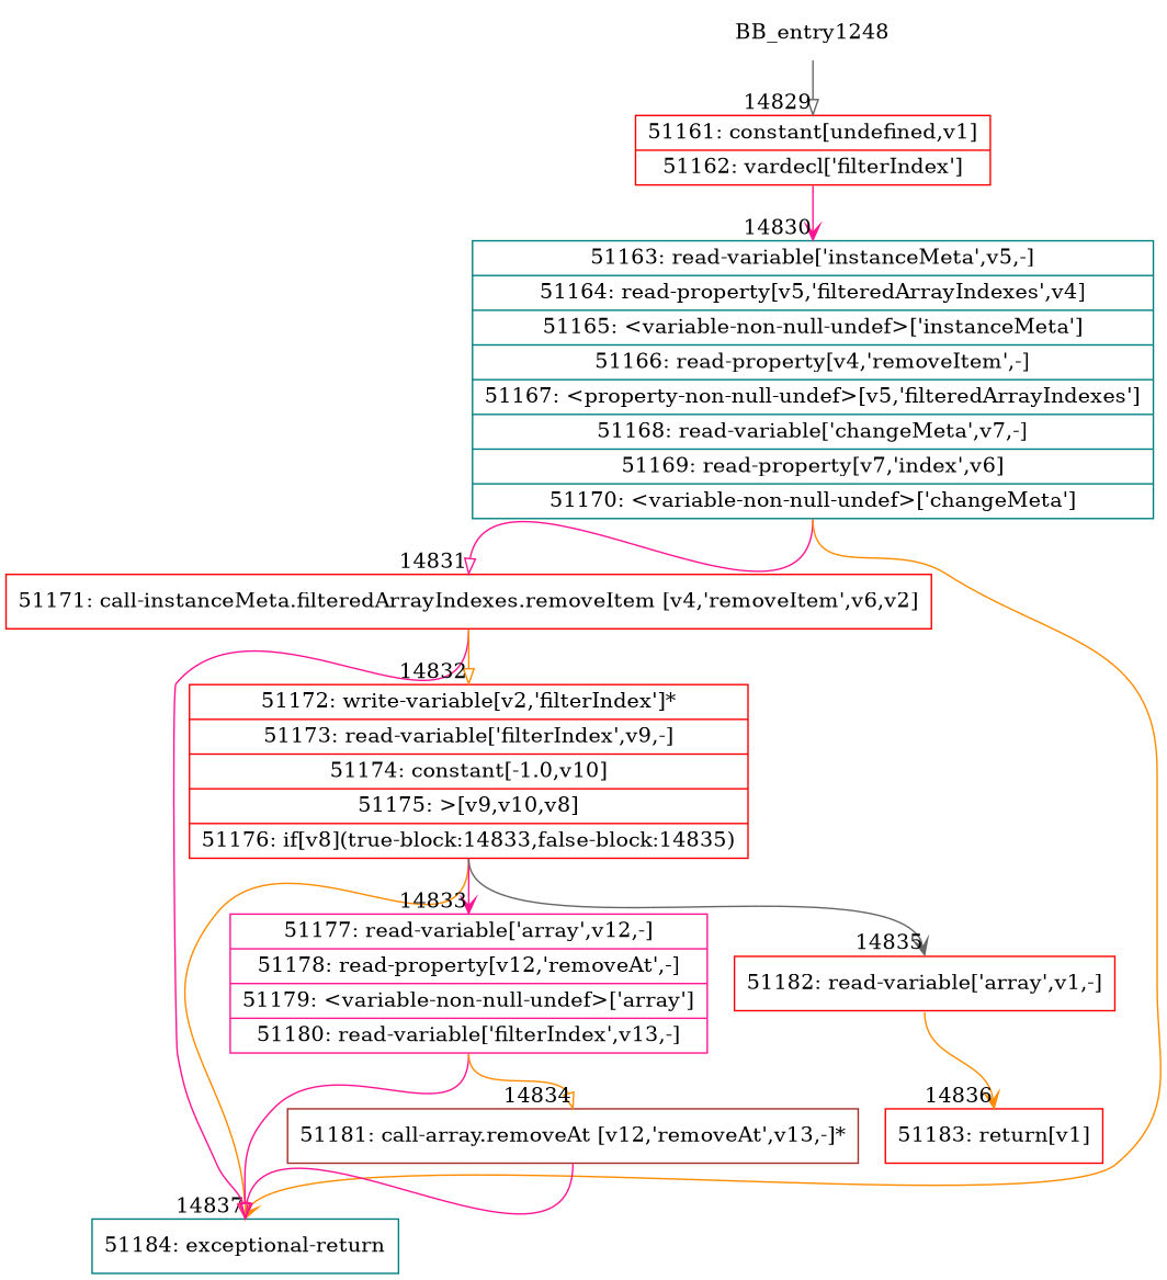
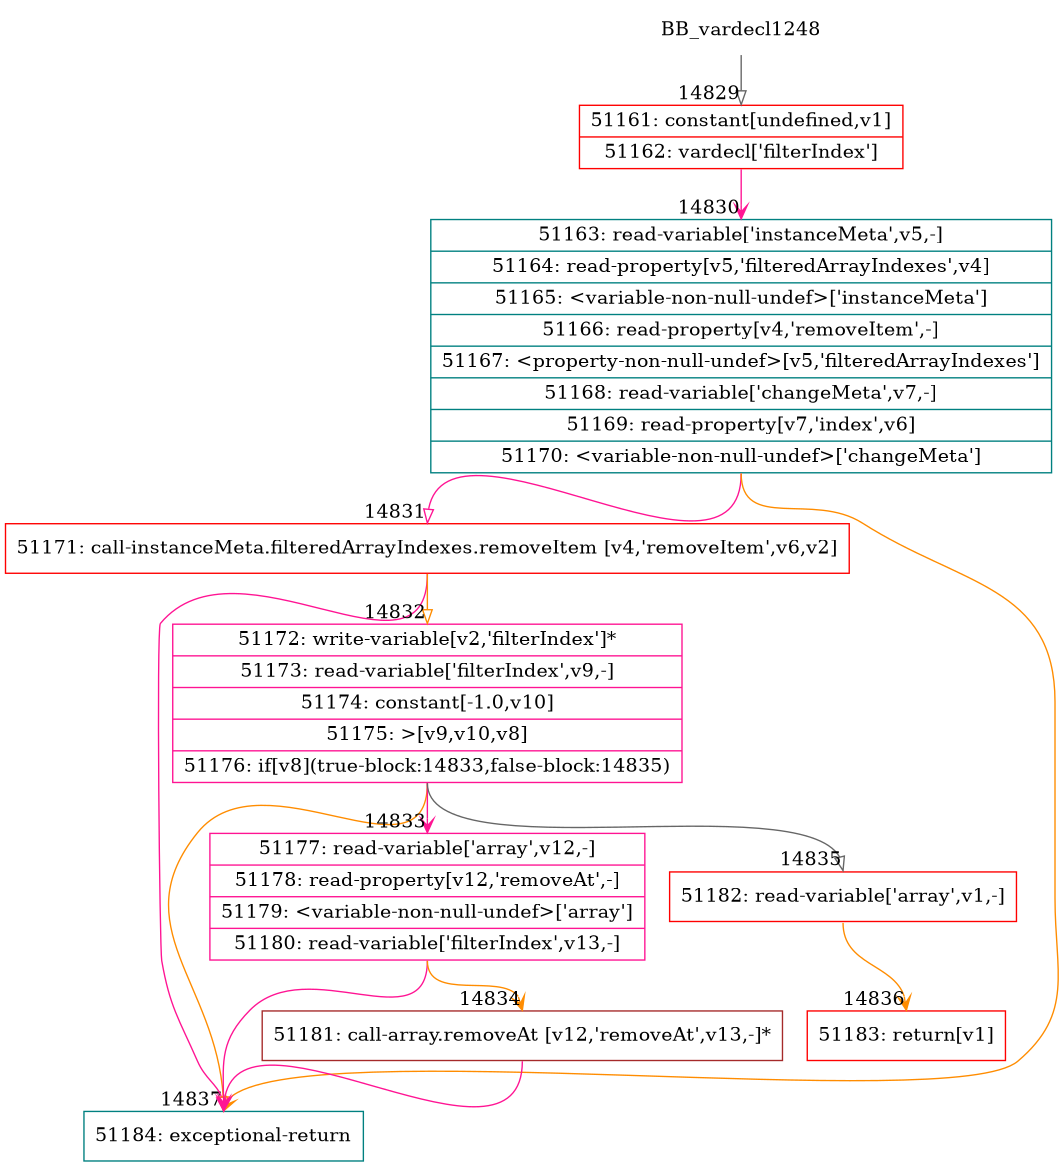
  digraph {
    rankdir=TD
    node [color=red shape=record]
    edge [arrowhead=onormal color=deeppink headport=n tailport=s]
-   BB_entry1248 [color=teal shape=none]
+   BB_entry1248 [color=teal shape=none label=BB_vardecl1248]
    n2 [label="{51161: constant[undefined,v1]|51162: vardecl['filterIndex']}"]
    n3 [color=teal label="{51163: read-variable['instanceMeta',v5,-]|51164: read-property[v5,'filteredArrayIndexes',v4]|51165: \<variable-non-null-undef\>['instanceMeta']|51166: read-property[v4,'removeItem',-]|51167: \<property-non-null-undef\>[v5,'filteredArrayIndexes']|51168: read-variable['changeMeta',v7,-]|51169: read-property[v7,'index',v6]|51170: \<variable-non-null-undef\>['changeMeta']}"]
    n4 [label="{51171: call-instanceMeta.filteredArrayIndexes.removeItem [v4,'removeItem',v6,v2]}"]
    n5 [color=teal label="{51184: exceptional-return}"]
-   n6 [label="{51172: write-variable[v2,'filterIndex']*|51173: read-variable['filterIndex',v9,-]|51174: constant[-1.0,v10]|51175: \>[v9,v10,v8]|51176: if[v8](true-block:14833,false-block:14835)}"]
+   n6 [color=deeppink label="{51172: write-variable[v2,'filterIndex']*|51173: read-variable['filterIndex',v9,-]|51174: constant[-1.0,v10]|51175: \>[v9,v10,v8]|51176: if[v8](true-block:14833,false-block:14835)}"]
    n7 [color=deeppink label="{51177: read-variable['array',v12,-]|51178: read-property[v12,'removeAt',-]|51179: \<variable-non-null-undef\>['array']|51180: read-variable['filterIndex',v13,-]}"]
    n8 [label="{51182: read-variable['array',v1,-]}"]
    n9 [color=brown label="{51181: call-array.removeAt [v12,'removeAt',v13,-]*}"]
    n10 [label="{51183: return[v1]}"]
    BB_entry1248 -> n2 [color=gray40 headlabel="    14829"]
    n2 -> n3 [arrowhead=vee headlabel="      14830"]
    n3 -> n4 [headlabel="      14831"]
    n3 -> n5 [arrowhead=vee color=darkorange headlabel="      14837"]
    n4 -> n5
    n4 -> n6 [color=darkorange headlabel="      14832"]
    n6 -> n5 [color=darkorange]
    n6 -> n7 [arrowhead=vee headlabel="      14833"]
-   n6 -> n8 [arrowhead=vee color=gray40 headlabel="      14835"]
-   n7 -> n5
-   n7 -> n9 [color=darkorange headlabel="      14834"]
+   n6 -> n8 [color=gray40 headlabel="      14835"]
+   n7 -> n5 [arrowhead=vee]
+   n7 -> n9 [arrowhead=vee color=darkorange headlabel="      14834"]
    n8 -> n10 [arrowhead=vee color=darkorange headlabel="      14836"]
-   n9 -> n5
+   n9 -> n5 [arrowhead=vee]
  }
